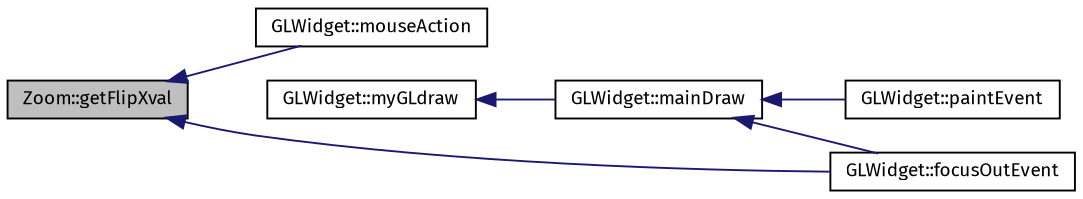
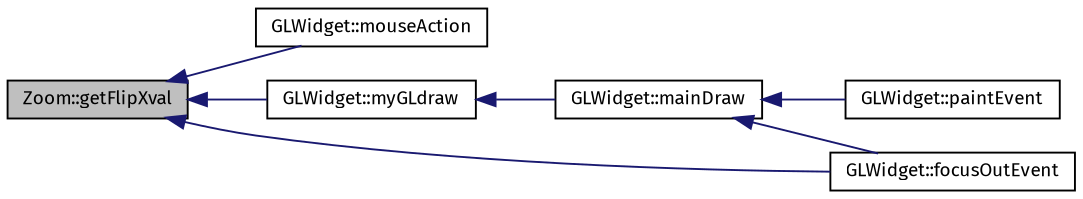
  digraph {
    fontname="Fira Sans"
    rankdir=LR
    node [color=black fillcolor=white fontname="Fira Sans" fontsize=10 shape=record style=filled]
    edge [color=midnightblue dir=back fontname="Fira Sans" fontsize=10 labelfontname=Helvetica labelfontsize=10 style=solid]
    n1 [fillcolor=grey75 fontcolor=black height=0.2 label="Zoom::getFlipXval" width=0.4]
    n2 [height=0.2 label="GLWidget::mouseAction" width=0.4]
    n3 [height=0.2 label="GLWidget::myGLdraw" width=0.4]
    n4 [height=0.2 label="GLWidget::focusOutEvent" width=0.4]
    n5 [height=0.2 label="GLWidget::mainDraw" width=0.4]
    n6 [height=0.2 label="GLWidget::paintEvent" width=0.4]
    n1 -> n2
+   n1 -> n3
    n1 -> n4
    n3 -> n5
    n5 -> n4
    n5 -> n6
  }
